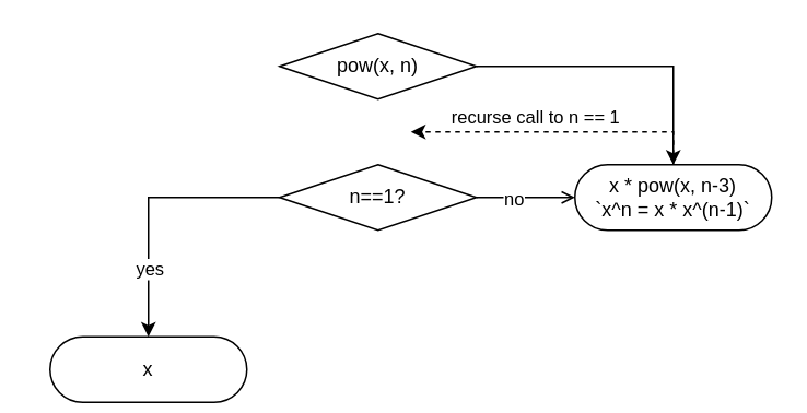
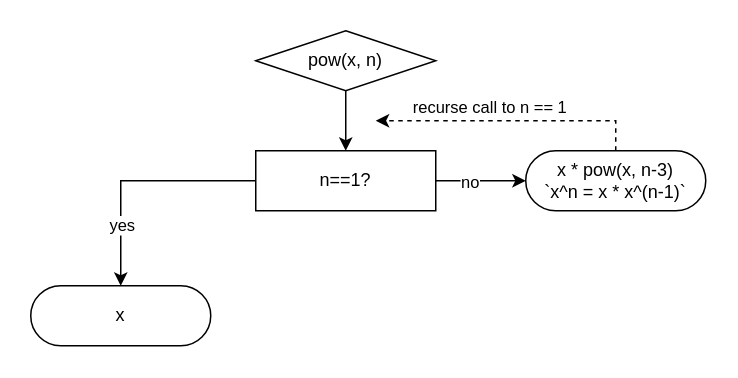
  <mxCell id="0" />
  <mxCell id="1" parent="0" />
- <mxCell id="2" style="edgeStyle=orthogonalEdgeStyle;rounded=0;orthogonalLoop=1;jettySize=auto;html=1;" parent="1" source="3" target="11" edge="1"><mxGeometry relative="1" as="geometry" /></mxCell>
+ <mxCell id="2" style="edgeStyle=orthogonalEdgeStyle;rounded=0;orthogonalLoop=1;jettySize=auto;html=1;" parent="1" source="3" target="8" edge="1"><mxGeometry relative="1" as="geometry" /></mxCell>
  <mxCell id="3" value="pow(x, n)" style="rhombus;whiteSpace=wrap;html=1;arcSize=50;" parent="1" vertex="1"><mxGeometry x="170" y="20" width="120" height="40" as="geometry" /></mxCell>
- <mxCell id="4" style="edgeStyle=orthogonalEdgeStyle;rounded=0;orthogonalLoop=1;jettySize=auto;html=1;endArrow=open;" parent="1" source="8" target="11" edge="1"><mxGeometry relative="1" as="geometry" /></mxCell>
+ <mxCell id="4" style="edgeStyle=orthogonalEdgeStyle;rounded=0;orthogonalLoop=1;jettySize=auto;html=1;" parent="1" source="8" target="11" edge="1"><mxGeometry relative="1" as="geometry" /></mxCell>
  <mxCell id="5" value="no" style="edgeLabel;html=1;align=center;verticalAlign=middle;resizable=0;points=[];" parent="4" vertex="1" connectable="0"><mxGeometry x="-0.267" relative="1" as="geometry"><mxPoint as="offset" /></mxGeometry></mxCell>
  <mxCell id="6" style="edgeStyle=elbowEdgeStyle;rounded=0;orthogonalLoop=1;jettySize=auto;html=1;entryX=0.5;entryY=0;entryDx=0;entryDy=0;elbow=vertical;" parent="1" source="8" target="12" edge="1"><mxGeometry relative="1" as="geometry"><Array as="points"><mxPoint x="150" y="120" /></Array></mxGeometry></mxCell>
  <mxCell id="7" value="yes" style="edgeLabel;html=1;align=center;verticalAlign=middle;resizable=0;points=[];" parent="6" vertex="1" connectable="0"><mxGeometry x="0.487" relative="1" as="geometry"><mxPoint as="offset" /></mxGeometry></mxCell>
- <mxCell id="8" value="n==1?" style="rhombus;whiteSpace=wrap;html=1;" parent="1" vertex="1"><mxGeometry x="170" y="100" width="120" height="40" as="geometry" /></mxCell>
+ <mxCell id="8" value="n==1?" style="whiteSpace=wrap;html=1;rounded=0;" parent="1" vertex="1"><mxGeometry x="170" y="100" width="120" height="40" as="geometry" /></mxCell>
  <mxCell id="9" style="rounded=0;orthogonalLoop=1;jettySize=auto;html=1;exitX=0.5;exitY=0;exitDx=0;exitDy=0;edgeStyle=elbowEdgeStyle;dashed=1;" parent="1" source="11" edge="1"><mxGeometry relative="1" as="geometry"><mxPoint x="250" y="80" as="targetPoint" /><Array as="points"><mxPoint x="410" y="90" /></Array></mxGeometry></mxCell>
  <mxCell id="10" value="recurse call to n == 1" style="edgeLabel;html=1;align=center;verticalAlign=middle;resizable=0;points=[];" parent="9" vertex="1" connectable="0"><mxGeometry x="0.169" y="1" relative="1" as="geometry"><mxPoint y="-11" as="offset" /></mxGeometry></mxCell>
  <mxCell id="11" value="x * pow(x, n-3)&lt;br&gt;`x^n = x * x^(n-1)`" style="rounded=1;whiteSpace=wrap;html=1;arcSize=50;" parent="1" vertex="1"><mxGeometry x="350" y="100" width="120" height="40" as="geometry" /></mxCell>
- <mxCell id="12" value="x" style="rounded=1;whiteSpace=wrap;html=1;arcSize=50;" parent="1" vertex="1"><mxGeometry x="30" y="205" width="120" height="40" as="geometry" /></mxCell>
+ <mxCell id="12" value="x" style="rounded=1;whiteSpace=wrap;html=1;arcSize=50;" parent="1" vertex="1"><mxGeometry x="20" y="190" width="120" height="40" as="geometry" /></mxCell>
